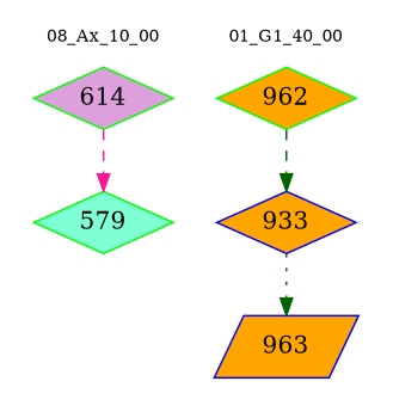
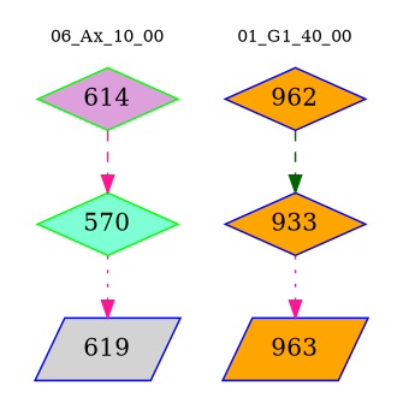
  digraph {
    node [color=green fillcolor=orange shape=diamond style=filled]
    edge [color=deeppink style=dashed]
    n1 [fillcolor=plum label=614]
-   n2 [fillcolor=aquamarine label=579]
-   n4 [label=962]
+   n2 [fillcolor=aquamarine label=570]
+   n3 [color=blue fillcolor=lightgrey label=619 shape=parallelogram]
+   n4 [color=blue label=962]
    n5 [color=blue label=933]
    n6 [color=blue label=963 shape=parallelogram]
    subgraph cluster_1 {
      color=white
      fontsize=10
-     label="08_Ax_10_00"
+     label="06_Ax_10_00"
      n1
      n2
+     n3
    }
    subgraph cluster_2 {
      color=white
      fontsize=10
      label="01_G1_40_00"
      n4
      n5
      n6
    }
    n1 -> n2
+   n2 -> n3 [style=dotted]
    n4 -> n5 [color=darkgreen]
-   n5 -> n6 [color=darkgreen style=dotted]
+   n5 -> n6 [style=dotted]
  }
